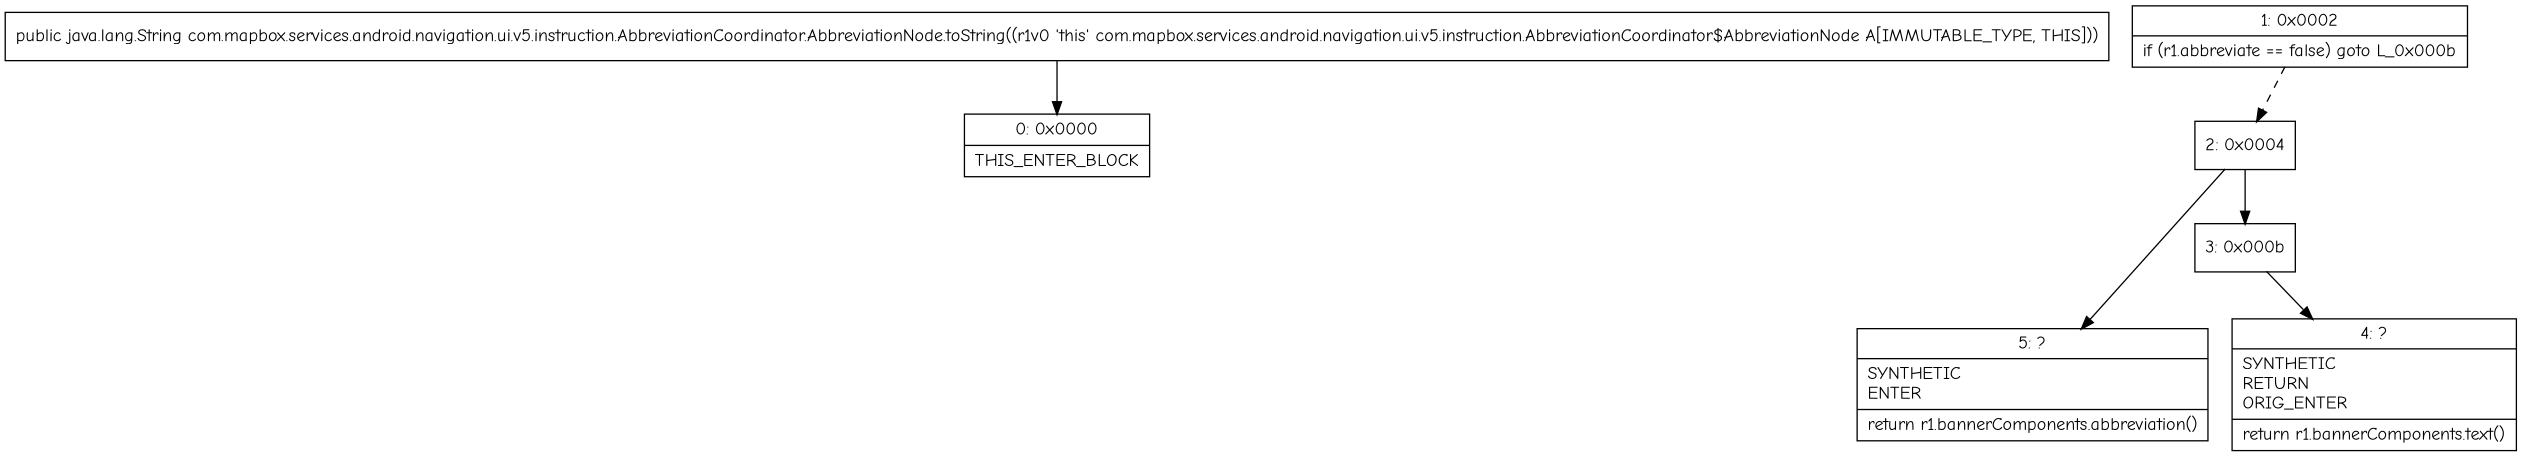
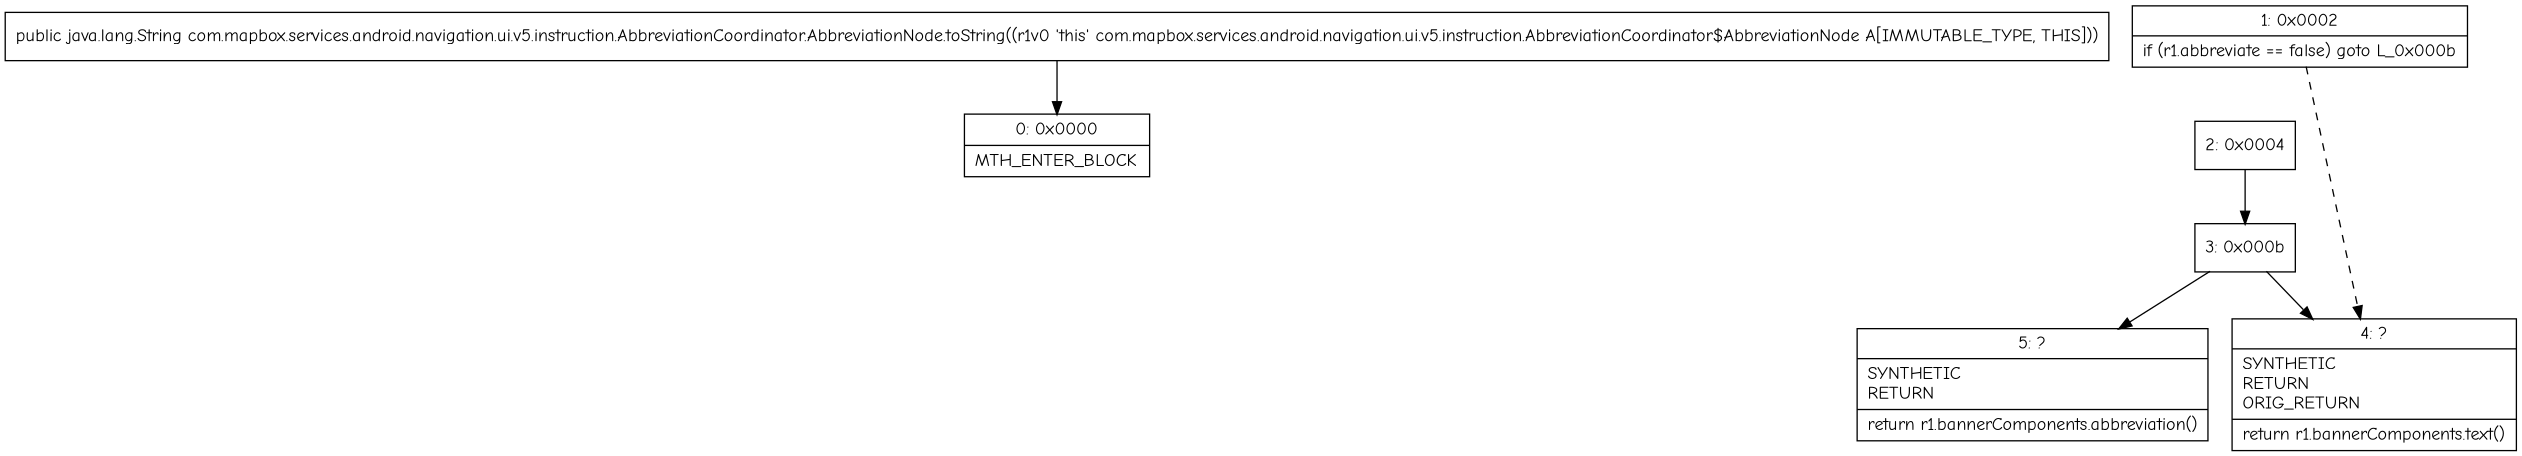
  digraph {
    fontname="Comic Neue"
    node [fontname="Comic Neue" shape=record]
    edge [fontname="Comic Neue"]
-   n1 [label="{0\:\ 0x0000|THIS_ENTER_BLOCK\l}"]
+   n1 [label="{0\:\ 0x0000|MTH_ENTER_BLOCK\l}"]
    n2 [label="{1\:\ 0x0002|if (r1.abbreviate == false) goto L_0x000b\l}"]
    n3 [label="{2\:\ 0x0004}"]
    n4 [label="{3\:\ 0x000b}"]
-   n5 [label="{5\:\ ?|SYNTHETIC\lENTER\l|return r1.bannerComponents.abbreviation()\l}"]
-   n6 [label="{4\:\ ?|SYNTHETIC\lRETURN\lORIG_ENTER\l|return r1.bannerComponents.text()\l}"]
+   n5 [label="{5\:\ ?|SYNTHETIC\lRETURN\l|return r1.bannerComponents.abbreviation()\l}"]
+   n6 [label="{4\:\ ?|SYNTHETIC\lRETURN\lORIG_RETURN\l|return r1.bannerComponents.text()\l}"]
    n7 [label="{public java.lang.String com.mapbox.services.android.navigation.ui.v5.instruction.AbbreviationCoordinator.AbbreviationNode.toString((r1v0 'this' com.mapbox.services.android.navigation.ui.v5.instruction.AbbreviationCoordinator$AbbreviationNode A[IMMUTABLE_TYPE, THIS])) }"]
-   n2 -> n3 [style=dashed]
+   n2 -> n6 [style=dashed]
    n3 -> n4
-   n3 -> n5
+   n4 -> n5
    n4 -> n6
    n7 -> n1
  }
